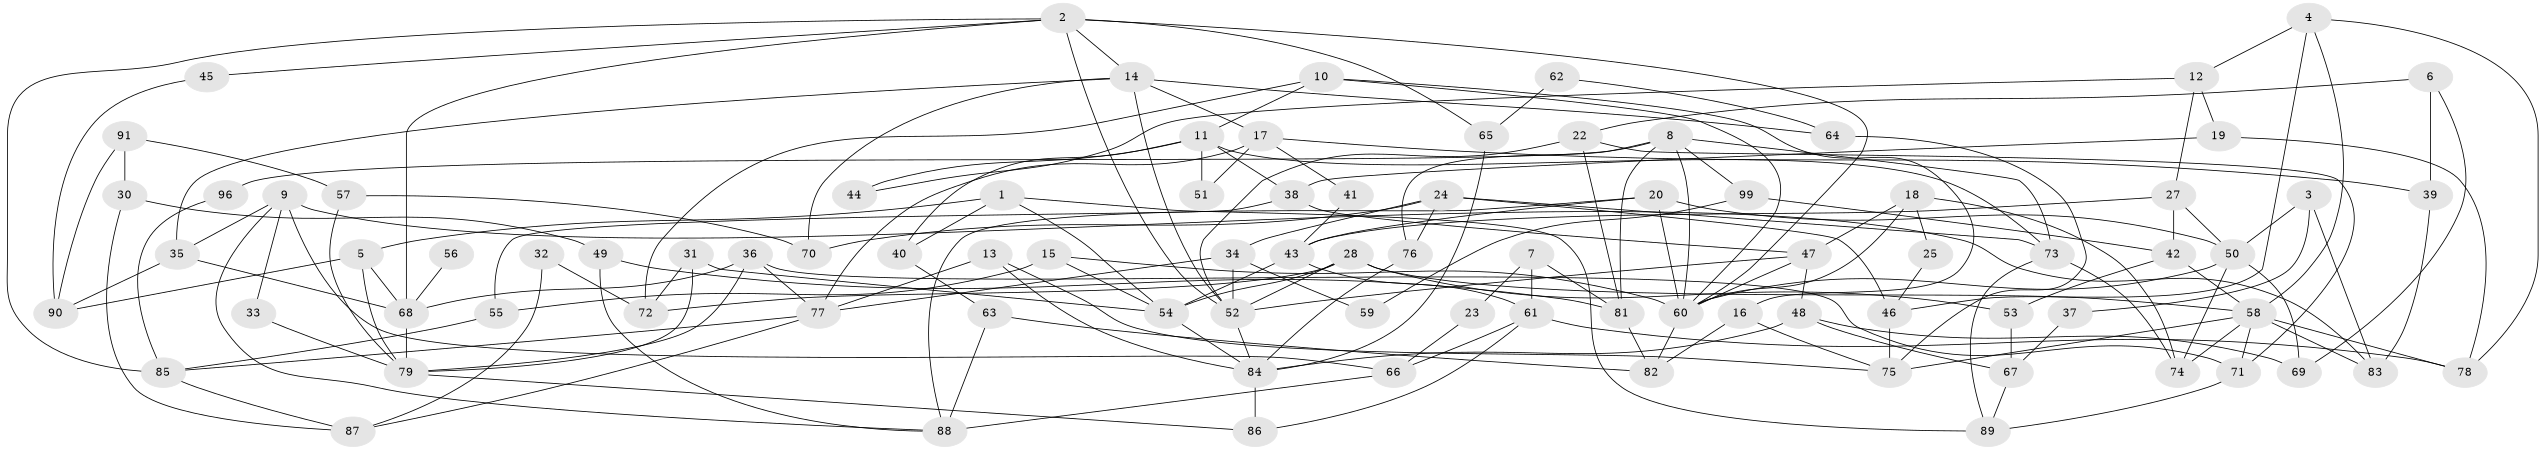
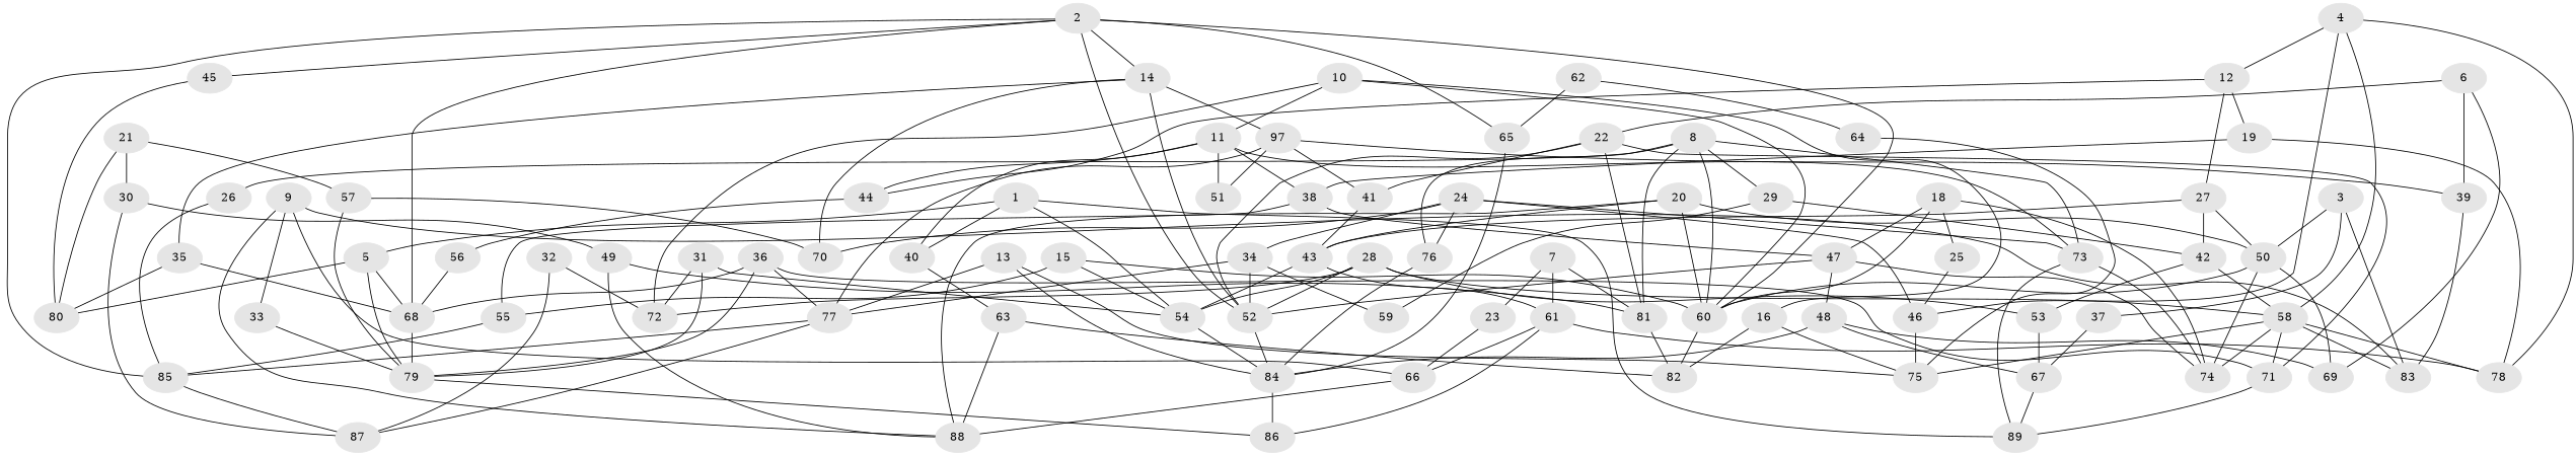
  graph {
    node [color=gray90 style=filled]
    1
    5
    40
    54
    89
    68
    79
-   80 [label=90]
+   80
    63
    84
    2
    14
    45
    52
    60
    65
    85
    35
-   17
+   17 [label=97]
    64
    70
    82
    87
    3
    37
    50
    83
    67
    69
    74
    4
    12
    46
    58
    78
    44
    19
    27
    75
    71
    86
    6
    22
    39
    81
    41
    7
    23
    61
    66
    8
-   26 [label=96]
-   29 [label=99]
+   26
+   29
    73
    76
    42
    59
    9
    33
    88
    10
    11
    16
    72
    38
    51
    55
    47
    56
    43
    13
    77
    15
    18
    25
    48
    20
-   21 [label=91]
+   21
    30
    57
    49
    24
    34
    53
    28
    31
    32
    36
    62
    1 -- 5
    1 -- 40
    1 -- 54
    1 -- 89
    5 -- 68
    5 -- 79
    5 -- 80
    40 -- 63
    54 -- 84
    68 -- 79
    79 -- 86
    63 -- 82
    63 -- 88
    84 -- 86
    2 -- 68
    2 -- 14
    2 -- 45
    2 -- 52
    2 -- 60
    2 -- 65
    2 -- 85
    14 -- 52
    14 -- 35
    14 -- 17
-   14 -- 64
    14 -- 70
    45 -- 80
    52 -- 84
    60 -- 82
    65 -- 84
    85 -- 87
    35 -- 68
    35 -- 80
    17 -- 39
    17 -- 41
    17 -- 51
    17 -- 77
    64 -- 75
    3 -- 37
    3 -- 50
    3 -- 83
    37 -- 67
    50 -- 60
    50 -- 69
    50 -- 74
    67 -- 89
    4 -- 12
    4 -- 46
    4 -- 58
    4 -- 78
    12 -- 44
    12 -- 19
    12 -- 27
    46 -- 75
    58 -- 83
    58 -- 74
    58 -- 78
    58 -- 75
    58 -- 71
+   44 -- 56
    19 -- 78
    19 -- 38
    27 -- 50
    27 -- 42
    27 -- 43
    71 -- 89
    6 -- 69
    6 -- 22
    6 -- 39
    22 -- 52
    22 -- 71
    22 -- 81
+   22 -- 41
    39 -- 83
    81 -- 82
    41 -- 43
    7 -- 81
    7 -- 23
    7 -- 61
    23 -- 66
    61 -- 78
    61 -- 86
    61 -- 66
    66 -- 88
    8 -- 60
    8 -- 81
    8 -- 26
    8 -- 29
    8 -- 73
    8 -- 76
    26 -- 85
    29 -- 42
    29 -- 59
    73 -- 89
    73 -- 74
    76 -- 84
    42 -- 58
    42 -- 53
-   9 -- 35
    9 -- 83
    9 -- 66
    9 -- 33
    9 -- 88
    33 -- 79
    10 -- 60
    10 -- 11
    10 -- 16
    10 -- 72
    11 -- 40
    11 -- 44
    11 -- 73
    11 -- 38
    11 -- 51
    16 -- 82
    16 -- 75
    38 -- 55
    38 -- 47
    55 -- 85
    47 -- 52
-   47 -- 60
+   47 -- 74
    47 -- 48
    56 -- 68
    43 -- 54
    43 -- 61
    13 -- 84
    13 -- 75
    13 -- 77
    77 -- 85
    77 -- 87
    15 -- 54
    15 -- 60
    15 -- 55
    18 -- 60
    18 -- 74
    18 -- 47
    18 -- 25
    25 -- 46
    48 -- 84
    48 -- 67
    48 -- 69
    20 -- 60
    20 -- 50
    20 -- 88
    20 -- 43
    21 -- 80
    21 -- 30
    21 -- 57
    30 -- 87
    30 -- 49
    57 -- 79
    57 -- 70
    49 -- 81
    49 -- 88
    24 -- 70
    24 -- 46
    24 -- 73
    24 -- 76
    24 -- 34
    34 -- 52
    34 -- 59
    34 -- 77
    53 -- 67
    28 -- 54
    28 -- 52
    28 -- 58
    28 -- 72
    28 -- 53
    31 -- 54
    31 -- 79
    31 -- 72
    32 -- 87
    32 -- 72
    36 -- 68
    36 -- 79
    36 -- 71
    36 -- 77
    62 -- 65
    62 -- 64
  }
